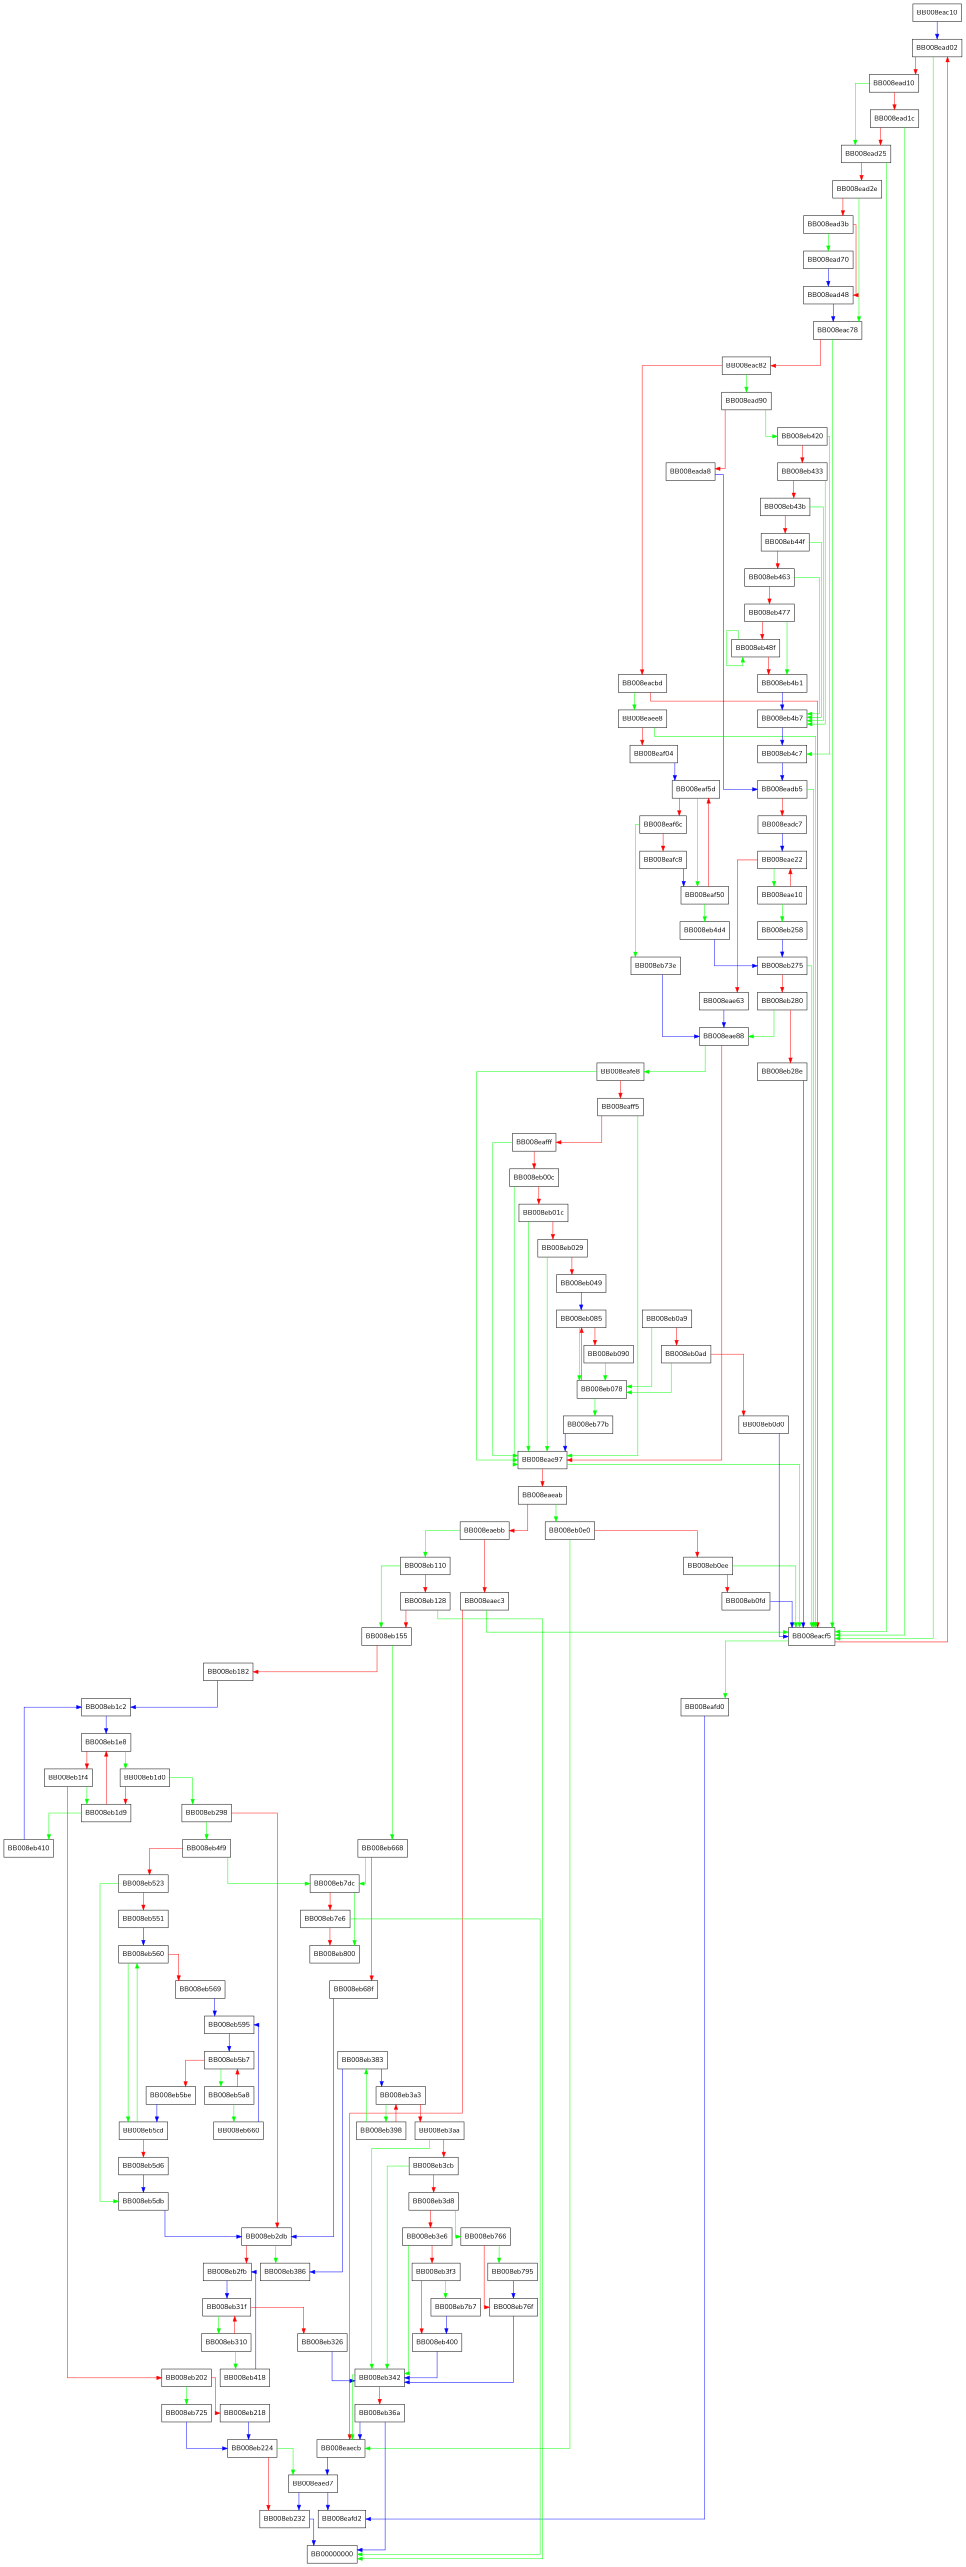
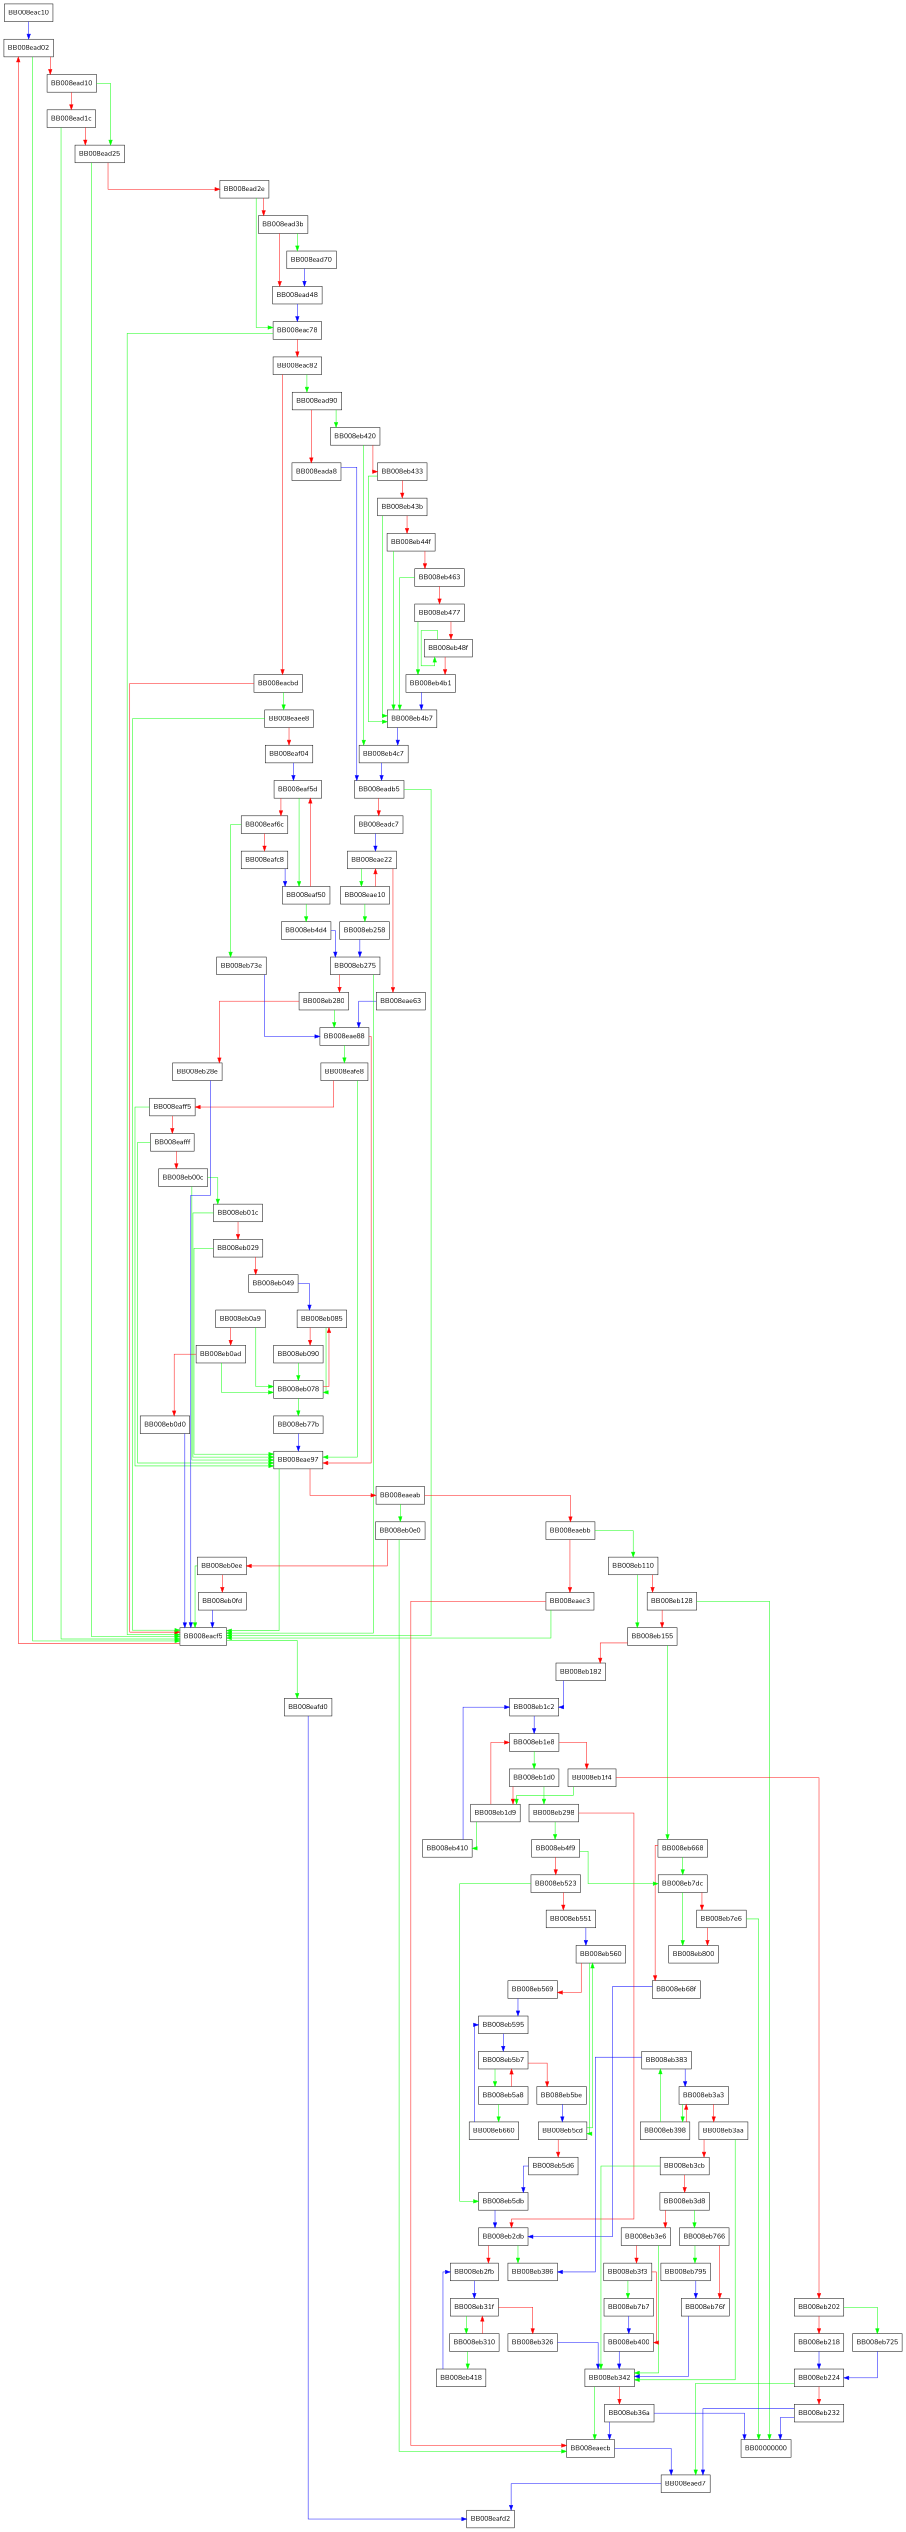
  digraph {
    fontname=Nunito
    splines=ortho
    node [fontname=Nunito shape=box]
    edge [color=green fontname=Nunito]
    BB008eac10
    BB008ead02
    BB008eacf5
    BB008ead10
    BB008eafd0
    BB008ead25
    BB008ead1c
    BB008eac78
    BB008eac82
    BB008ead90
    BB008eacbd
    BB008eafd2
    BB008eb420
    BB008eada8
    BB008eaee8
    BB008eb4c7
    BB008eb433
    BB008eadb5
    BB008eaf04
    BB008eaf5d
    BB008ead2e
    BB008ead3b
    BB008ead70
    BB008ead48
    BB008eb4b7
    BB008eb43b
    BB008eadc7
    BB008eae22
    BB008eae10
    BB008eae63
    BB008eb258
    BB008eae88
    BB008eb275
    BB008eb280
    BB008eafe8
    BB008eae97
    BB008eaff5
    BB008eaeab
    BB008eafff
    BB008eb0e0
    BB008eaebb
    BB008eaecb
    BB008eb0ee
    BB008eb110
    BB008eaec3
    BB008eaed7
    BB008eb0fd
    BB008eb155
    BB008eb128
    BB008eb668
    BB008eb182
    BB00000000
    BB008eaf50
    BB008eaf6c
    BB008eb4d4
    BB008eb73e
    BB008eafc8
    BB008eb00c
    BB008eb01c
    BB008eb029
    BB008eb049
    BB008eb085
    BB008eb078
    BB008eb090
    BB008eb77b
    BB008eb0a9
    BB008eb0ad
    BB008eb0d0
    BB008eb7dc
    BB008eb68f
    BB008eb1c2
    BB008eb800
    BB008eb7e6
    BB008eb2db
    BB008eb1e8
    BB008eb1d0
    BB008eb1f4
    BB008eb298
    BB008eb1d9
    BB008eb202
    BB008eb4f9
    BB008eb410
    BB008eb523
    BB008eb386
    BB008eb2fb
    BB008eb725
    BB008eb218
    BB008eb224
    BB008eb232
    BB008eb28e
    BB008eb5db
    BB008eb551
    BB008eb31f
    BB008eb3a3
    BB008eb398
    BB008eb3aa
    BB008eb310
    BB008eb326
    BB008eb418
    BB008eb342
    BB008eb36a
    BB008eb383
    BB008eb3cb
    BB008eb3d8
    BB008eb766
    BB008eb3e6
    BB008eb795
    BB008eb76f
    BB008eb3f3
    BB008eb7b7
    BB008eb400
    BB008eb44f
    BB008eb463
    BB008eb477
    BB008eb4b1
    BB008eb48f
    BB008eb560
    BB008eb5cd
    BB008eb569
    BB008eb5d6
    BB008eb595
    BB008eb5b7
    BB008eb5a8
-   BB008eb5be
+   BB008eb5be [label=BB088eb5be]
    BB008eb660
    BB008eac10 -> BB008ead02 [color=blue]
    BB008ead02 -> BB008eacf5
    BB008ead02 -> BB008ead10 [color=red]
    BB008eacf5 -> BB008ead02 [color=red]
    BB008eacf5 -> BB008eafd0
    BB008ead10 -> BB008ead25
    BB008ead10 -> BB008ead1c [color=red]
    BB008eafd0 -> BB008eafd2 [color=blue]
    BB008ead25 -> BB008eacf5
    BB008ead25 -> BB008ead2e [color=red]
    BB008ead1c -> BB008eacf5
    BB008ead1c -> BB008ead25 [color=red]
    BB008eac78 -> BB008eacf5
    BB008eac78 -> BB008eac82 [color=red]
    BB008eac82 -> BB008ead90
    BB008eac82 -> BB008eacbd [color=red]
    BB008ead90 -> BB008eb420
    BB008ead90 -> BB008eada8 [color=red]
    BB008eacbd -> BB008eacf5 [color=red]
    BB008eacbd -> BB008eaee8
    BB008eb420 -> BB008eb4c7
    BB008eb420 -> BB008eb433 [color=red]
    BB008eada8 -> BB008eadb5 [color=blue]
    BB008eaee8 -> BB008eacf5
    BB008eaee8 -> BB008eaf04 [color=red]
    BB008eb4c7 -> BB008eadb5 [color=blue]
    BB008eb433 -> BB008eb4b7
    BB008eb433 -> BB008eb43b [color=red]
    BB008eadb5 -> BB008eacf5
    BB008eadb5 -> BB008eadc7 [color=red]
    BB008eaf04 -> BB008eaf5d [color=blue]
    BB008eaf5d -> BB008eaf50
    BB008eaf5d -> BB008eaf6c [color=red]
    BB008ead2e -> BB008eac78
    BB008ead2e -> BB008ead3b [color=red]
    BB008ead3b -> BB008ead70
    BB008ead3b -> BB008ead48 [color=red]
    BB008ead70 -> BB008ead48 [color=blue]
    BB008ead48 -> BB008eac78 [color=blue]
    BB008eb4b7 -> BB008eb4c7 [color=blue]
    BB008eb43b -> BB008eb4b7
    BB008eb43b -> BB008eb44f [color=red]
    BB008eadc7 -> BB008eae22 [color=blue]
    BB008eae22 -> BB008eae10
    BB008eae22 -> BB008eae63 [color=red]
    BB008eae10 -> BB008eae22 [color=red]
    BB008eae10 -> BB008eb258
    BB008eae63 -> BB008eae88 [color=blue]
    BB008eb258 -> BB008eb275 [color=blue]
    BB008eae88 -> BB008eafe8
    BB008eae88 -> BB008eae97 [color=red]
    BB008eb275 -> BB008eacf5
    BB008eb275 -> BB008eb280 [color=red]
    BB008eb280 -> BB008eae88
    BB008eb280 -> BB008eb28e [color=red]
    BB008eafe8 -> BB008eae97
    BB008eafe8 -> BB008eaff5 [color=red]
    BB008eae97 -> BB008eacf5
    BB008eae97 -> BB008eaeab [color=red]
    BB008eaff5 -> BB008eae97
    BB008eaff5 -> BB008eafff [color=red]
    BB008eaeab -> BB008eb0e0
    BB008eaeab -> BB008eaebb [color=red]
    BB008eafff -> BB008eae97
    BB008eafff -> BB008eb00c [color=red]
    BB008eb0e0 -> BB008eaecb
    BB008eb0e0 -> BB008eb0ee [color=red]
    BB008eaebb -> BB008eb110
    BB008eaebb -> BB008eaec3 [color=red]
    BB008eaecb -> BB008eaed7 [color=blue]
    BB008eb0ee -> BB008eacf5
    BB008eb0ee -> BB008eb0fd [color=red]
    BB008eb110 -> BB008eb155
    BB008eb110 -> BB008eb128 [color=red]
    BB008eaec3 -> BB008eacf5
    BB008eaec3 -> BB008eaecb [color=red]
    BB008eaed7 -> BB008eafd2 [color=blue]
    BB008eb0fd -> BB008eacf5 [color=blue]
    BB008eb155 -> BB008eb668
    BB008eb155 -> BB008eb182 [color=red]
    BB008eb128 -> BB008eb155 [color=red]
    BB008eb128 -> BB00000000
    BB008eb668 -> BB008eb7dc
    BB008eb668 -> BB008eb68f [color=red]
    BB008eb182 -> BB008eb1c2 [color=blue]
    BB008eaf50 -> BB008eaf5d [color=red]
    BB008eaf50 -> BB008eb4d4
    BB008eaf6c -> BB008eb73e
    BB008eaf6c -> BB008eafc8 [color=red]
    BB008eb4d4 -> BB008eb275 [color=blue]
    BB008eb73e -> BB008eae88 [color=blue]
    BB008eafc8 -> BB008eaf50 [color=blue]
    BB008eb00c -> BB008eae97
-   BB008eb00c -> BB008eb01c [color=red]
+   BB008eb00c -> BB008eb01c
    BB008eb01c -> BB008eae97
    BB008eb01c -> BB008eb029 [color=red]
    BB008eb029 -> BB008eae97
    BB008eb029 -> BB008eb049 [color=red]
    BB008eb049 -> BB008eb085 [color=blue]
    BB008eb085 -> BB008eb078
    BB008eb085 -> BB008eb090 [color=red]
    BB008eb078 -> BB008eb085 [color=red]
    BB008eb078 -> BB008eb77b
    BB008eb090 -> BB008eb078
    BB008eb77b -> BB008eae97 [color=blue]
    BB008eb0a9 -> BB008eb078
    BB008eb0a9 -> BB008eb0ad [color=red]
    BB008eb0ad -> BB008eb078
    BB008eb0ad -> BB008eb0d0 [color=red]
    BB008eb0d0 -> BB008eacf5 [color=blue]
    BB008eb7dc -> BB008eb800
    BB008eb7dc -> BB008eb7e6 [color=red]
    BB008eb68f -> BB008eb2db [color=blue]
    BB008eb1c2 -> BB008eb1e8 [color=blue]
    BB008eb7e6 -> BB00000000
    BB008eb7e6 -> BB008eb800 [color=red]
    BB008eb2db -> BB008eb386
    BB008eb2db -> BB008eb2fb [color=red]
    BB008eb1e8 -> BB008eb1d0
    BB008eb1e8 -> BB008eb1f4 [color=red]
    BB008eb1d0 -> BB008eb298
    BB008eb1d0 -> BB008eb1d9 [color=red]
    BB008eb1f4 -> BB008eb1d9
    BB008eb1f4 -> BB008eb202 [color=red]
    BB008eb298 -> BB008eb2db [color=red]
    BB008eb298 -> BB008eb4f9
    BB008eb1d9 -> BB008eb1e8 [color=red]
    BB008eb1d9 -> BB008eb410
    BB008eb202 -> BB008eb725
    BB008eb202 -> BB008eb218 [color=red]
    BB008eb4f9 -> BB008eb7dc
    BB008eb4f9 -> BB008eb523 [color=red]
    BB008eb410 -> BB008eb1c2 [color=blue]
    BB008eb523 -> BB008eb5db
    BB008eb523 -> BB008eb551 [color=red]
    BB008eb2fb -> BB008eb31f [color=blue]
    BB008eb725 -> BB008eb224 [color=blue]
    BB008eb218 -> BB008eb224 [color=blue]
    BB008eb224 -> BB008eaed7
    BB008eb224 -> BB008eb232 [color=red]
-   BB008eaed7 -> BB008eb232 [color=blue]
+   BB008eb232 -> BB008eaed7 [color=blue]
    BB008eb232 -> BB00000000 [color=blue]
    BB008eb28e -> BB008eacf5 [color=blue]
    BB008eb5db -> BB008eb2db [color=blue]
    BB008eb551 -> BB008eb560 [color=blue]
    BB008eb31f -> BB008eb310
    BB008eb31f -> BB008eb326 [color=red]
    BB008eb3a3 -> BB008eb398
    BB008eb3a3 -> BB008eb3aa [color=red]
    BB008eb398 -> BB008eb3a3 [color=red]
    BB008eb398 -> BB008eb383
    BB008eb3aa -> BB008eb342
    BB008eb3aa -> BB008eb3cb [color=red]
    BB008eb310 -> BB008eb31f [color=red]
    BB008eb310 -> BB008eb418
    BB008eb326 -> BB008eb342 [color=blue]
    BB008eb418 -> BB008eb2fb [color=blue]
    BB008eb342 -> BB008eaecb
    BB008eb342 -> BB008eb36a [color=red]
    BB008eb36a -> BB008eaecb [color=blue]
    BB008eb36a -> BB00000000 [color=blue]
    BB008eb383 -> BB008eb386 [color=blue]
    BB008eb383 -> BB008eb3a3 [color=blue]
    BB008eb3cb -> BB008eb342
    BB008eb3cb -> BB008eb3d8 [color=red]
    BB008eb3d8 -> BB008eb766
    BB008eb3d8 -> BB008eb3e6 [color=red]
    BB008eb766 -> BB008eb795
    BB008eb766 -> BB008eb76f [color=red]
    BB008eb3e6 -> BB008eb342
    BB008eb3e6 -> BB008eb3f3 [color=red]
    BB008eb795 -> BB008eb76f [color=blue]
    BB008eb76f -> BB008eb342 [color=blue]
    BB008eb3f3 -> BB008eb7b7
    BB008eb3f3 -> BB008eb400 [color=red]
    BB008eb7b7 -> BB008eb400 [color=blue]
    BB008eb400 -> BB008eb342 [color=blue]
    BB008eb44f -> BB008eb4b7
    BB008eb44f -> BB008eb463 [color=red]
    BB008eb463 -> BB008eb4b7
    BB008eb463 -> BB008eb477 [color=red]
    BB008eb477 -> BB008eb4b1
    BB008eb477 -> BB008eb48f [color=red]
    BB008eb4b1 -> BB008eb4b7 [color=blue]
    BB008eb48f -> BB008eb4b1 [color=red]
    BB008eb48f -> BB008eb48f
    BB008eb560 -> BB008eb5cd
    BB008eb560 -> BB008eb569 [color=red]
    BB008eb5cd -> BB008eb560
    BB008eb5cd -> BB008eb5d6 [color=red]
    BB008eb569 -> BB008eb595 [color=blue]
    BB008eb5d6 -> BB008eb5db [color=blue]
    BB008eb595 -> BB008eb5b7 [color=blue]
    BB008eb5b7 -> BB008eb5a8
    BB008eb5b7 -> BB008eb5be [color=red]
    BB008eb5a8 -> BB008eb5b7 [color=red]
    BB008eb5a8 -> BB008eb660
    BB008eb5be -> BB008eb5cd [color=blue]
    BB008eb660 -> BB008eb595 [color=blue]
  }
